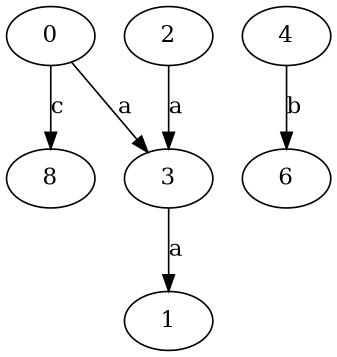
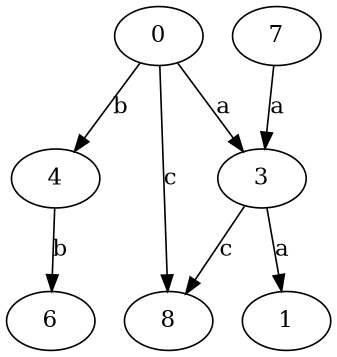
  strict digraph {
    0
    3
    4
    8
    1
    n6 [label=6]
-   7 [label=2]
+   7
    0 -> 3 [label=a]
+   0 -> 4 [label=b]
    0 -> 8 [label=c]
+   3 -> 8 [label=c]
    3 -> 1 [label=a]
    4 -> n6 [label=b]
    7 -> 3 [label=a]
  }
